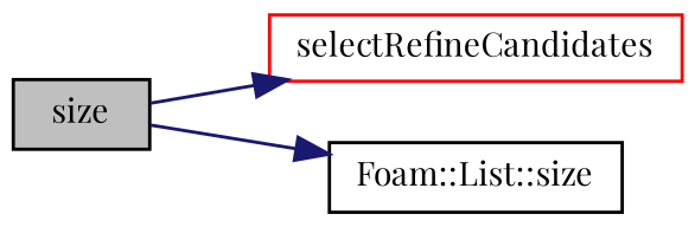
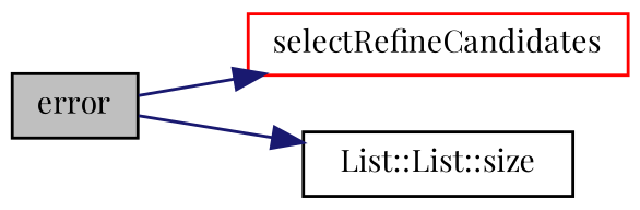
  digraph {
    fontname="Playfair Display"
    rankdir=LR
    node [color=black fontname="Playfair Display" fontsize=10 shape=record]
    edge [color=midnightblue fontname="Playfair Display" fontsize=10 labelfontname=FreeSans labelfontsize=10 style=solid]
-   n1 [fillcolor=grey75 fontcolor=black height=0.2 label=size style=filled width=0.4]
+   n1 [fillcolor=grey75 fontcolor=black height=0.2 label=error style=filled width=0.4]
    n2 [color=red height=0.2 label=selectRefineCandidates width=0.4]
-   n3 [height=0.2 label="Foam::List::size" width=0.4]
+   n3 [height=0.2 label="List::List::size" width=0.4]
    n1 -> n2
    n1 -> n3
  }
